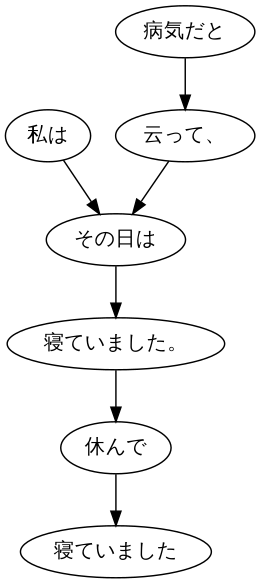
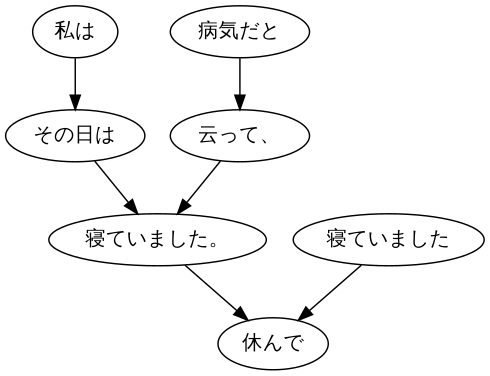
  digraph {
    fontname="Patrick Hand"
    node [fontname="Patrick Hand"]
    edge [fontname="Patrick Hand"]
    n1 [label="私は"]
    n2 [label="その日は"]
    n3 [label="云って、"]
    n4 [label="寝ていました。"]
    n5 [label="病気だと"]
    n6 [label="休んで"]
    n7 [label="寝ていました"]
    n1 -> n2
    n2 -> n4
-   n3 -> n2
+   n3 -> n4
    n4 -> n6
    n5 -> n3
-   n6 -> n7
+   n7 -> n6
  }
